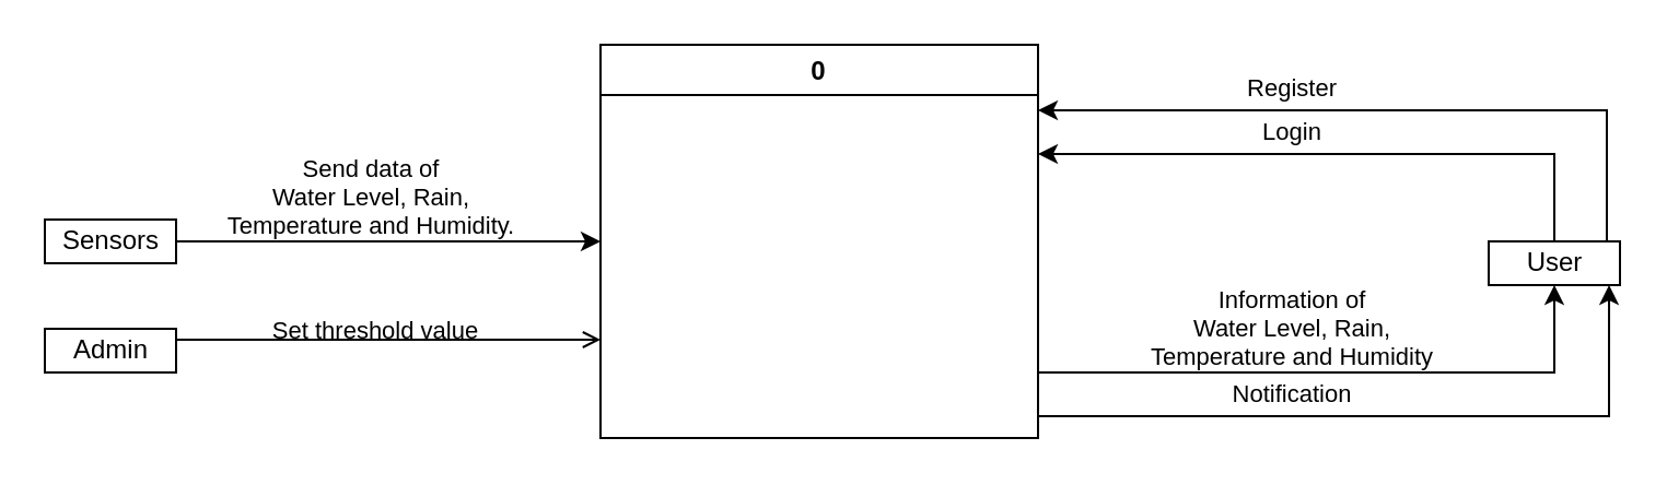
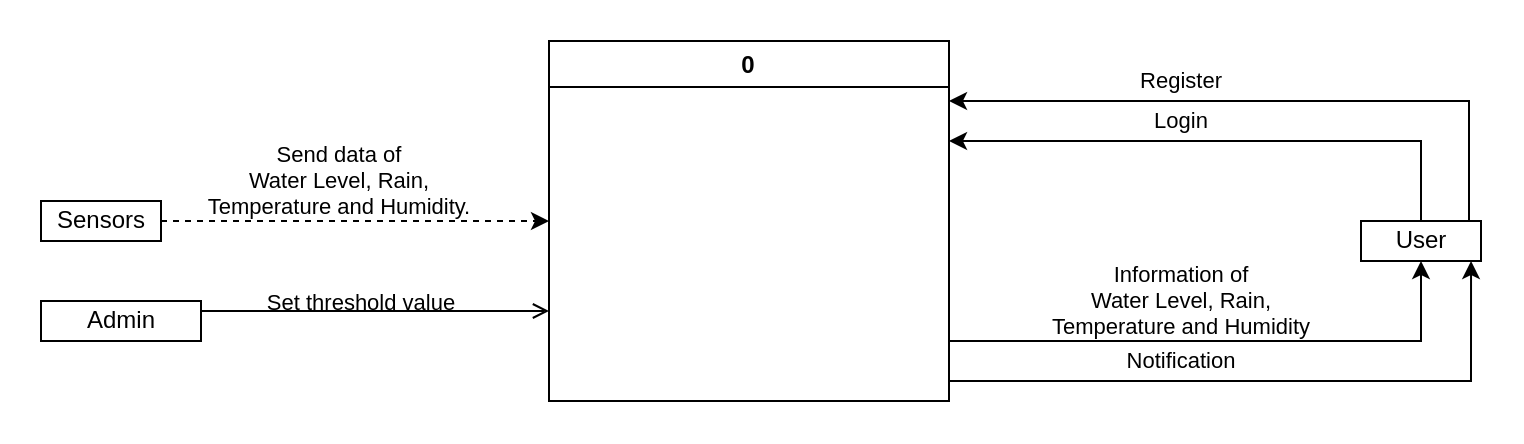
  <mxCell id="0" />
  <mxCell id="1" parent="0" />
  <mxCell id="2" value="&lt;span style=&quot;font-family: Helvetica; font-size: 11px; font-style: normal; font-variant-ligatures: normal; font-variant-caps: normal; font-weight: 400; letter-spacing: normal; orphans: 2; text-align: center; text-indent: 0px; text-transform: none; widows: 2; word-spacing: 0px; -webkit-text-stroke-width: 0px; text-decoration-thickness: initial; text-decoration-style: initial; text-decoration-color: initial; float: none; display: inline !important;&quot;&gt;Information of&lt;/span&gt;&lt;br style=&quot;font-family: Helvetica; font-size: 11px; font-style: normal; font-variant-ligatures: normal; font-variant-caps: normal; font-weight: 400; letter-spacing: normal; orphans: 2; text-align: center; text-indent: 0px; text-transform: none; widows: 2; word-spacing: 0px; -webkit-text-stroke-width: 0px; text-decoration-thickness: initial; text-decoration-style: initial; text-decoration-color: initial;&quot;&gt;&lt;span style=&quot;font-family: Helvetica; font-size: 11px; font-style: normal; font-variant-ligatures: normal; font-variant-caps: normal; font-weight: 400; letter-spacing: normal; orphans: 2; text-align: center; text-indent: 0px; text-transform: none; widows: 2; word-spacing: 0px; -webkit-text-stroke-width: 0px; text-decoration-thickness: initial; text-decoration-style: initial; text-decoration-color: initial; float: none; display: inline !important;&quot;&gt;Water Level, Rain,&lt;/span&gt;&lt;br style=&quot;font-family: Helvetica; font-size: 11px; font-style: normal; font-variant-ligatures: normal; font-variant-caps: normal; font-weight: 400; letter-spacing: normal; orphans: 2; text-align: center; text-indent: 0px; text-transform: none; widows: 2; word-spacing: 0px; -webkit-text-stroke-width: 0px; text-decoration-thickness: initial; text-decoration-style: initial; text-decoration-color: initial;&quot;&gt;&lt;span style=&quot;font-family: Helvetica; font-size: 11px; font-style: normal; font-variant-ligatures: normal; font-variant-caps: normal; font-weight: 400; letter-spacing: normal; orphans: 2; text-align: center; text-indent: 0px; text-transform: none; widows: 2; word-spacing: 0px; -webkit-text-stroke-width: 0px; text-decoration-thickness: initial; text-decoration-style: initial; text-decoration-color: initial; float: none; display: inline !important;&quot;&gt;Temperature and Humidity&lt;/span&gt;" style="edgeStyle=orthogonalEdgeStyle;rounded=0;orthogonalLoop=1;jettySize=auto;html=1;entryX=0.5;entryY=1;entryDx=0;entryDy=0;labelBorderColor=none;spacingTop=0;labelBackgroundColor=none;fontColor=default;" parent="1" target="9" edge="1"><mxGeometry x="-0.159" y="20" relative="1" as="geometry"><mxPoint x="474" y="170" as="sourcePoint" /><mxPoint x="660" y="120" as="targetPoint" /><Array as="points"><mxPoint x="474" y="170" /><mxPoint x="710" y="170" /></Array><mxPoint as="offset" /></mxGeometry></mxCell>
  <mxCell id="3" value="&lt;p style=&quot;line-height: 110%;&quot;&gt;Notification&lt;/p&gt;" style="edgeStyle=orthogonalEdgeStyle;rounded=0;orthogonalLoop=1;jettySize=auto;html=1;entryX=0.917;entryY=1;entryDx=0;entryDy=0;labelBorderColor=none;labelBackgroundColor=none;entryPerimeter=0;" parent="1" target="9" edge="1"><mxGeometry x="-0.277" y="10" relative="1" as="geometry"><mxPoint x="474" y="190" as="sourcePoint" /><Array as="points"><mxPoint x="474" y="190" /><mxPoint x="735" y="190" /></Array><mxPoint as="offset" /></mxGeometry></mxCell>
  <mxCell id="4" value="0" style="swimlane;" parent="1" vertex="1"><mxGeometry x="274" y="20" width="200" height="180" as="geometry"><mxRectangle x="314" y="485" width="50" height="30" as="alternateBounds" /></mxGeometry></mxCell>
- <mxCell id="5" value="&lt;span style=&quot;font-family: Helvetica; font-size: 11px; font-style: normal; font-variant-ligatures: normal; font-variant-caps: normal; font-weight: 400; letter-spacing: normal; orphans: 2; text-align: center; text-indent: 0px; text-transform: none; widows: 2; word-spacing: 0px; -webkit-text-stroke-width: 0px; text-decoration-thickness: initial; text-decoration-style: initial; text-decoration-color: initial; float: none; display: inline !important;&quot;&gt;Send data of&lt;/span&gt;&lt;br style=&quot;font-family: Helvetica; font-size: 11px; font-style: normal; font-variant-ligatures: normal; font-variant-caps: normal; font-weight: 400; letter-spacing: normal; orphans: 2; text-align: center; text-indent: 0px; text-transform: none; widows: 2; word-spacing: 0px; -webkit-text-stroke-width: 0px; text-decoration-thickness: initial; text-decoration-style: initial; text-decoration-color: initial;&quot;&gt;&lt;span style=&quot;font-family: Helvetica; font-size: 11px; font-style: normal; font-variant-ligatures: normal; font-variant-caps: normal; font-weight: 400; letter-spacing: normal; orphans: 2; text-align: center; text-indent: 0px; text-transform: none; widows: 2; word-spacing: 0px; -webkit-text-stroke-width: 0px; text-decoration-thickness: initial; text-decoration-style: initial; text-decoration-color: initial; float: none; display: inline !important;&quot;&gt;Water Level, Rain,&lt;/span&gt;&lt;br style=&quot;font-family: Helvetica; font-size: 11px; font-style: normal; font-variant-ligatures: normal; font-variant-caps: normal; font-weight: 400; letter-spacing: normal; orphans: 2; text-align: center; text-indent: 0px; text-transform: none; widows: 2; word-spacing: 0px; -webkit-text-stroke-width: 0px; text-decoration-thickness: initial; text-decoration-style: initial; text-decoration-color: initial;&quot;&gt;&lt;span style=&quot;font-family: Helvetica; font-size: 11px; font-style: normal; font-variant-ligatures: normal; font-variant-caps: normal; font-weight: 400; letter-spacing: normal; orphans: 2; text-align: center; text-indent: 0px; text-transform: none; widows: 2; word-spacing: 0px; -webkit-text-stroke-width: 0px; text-decoration-thickness: initial; text-decoration-style: initial; text-decoration-color: initial; float: none; display: inline !important;&quot;&gt;Temperature and Humidity.&lt;/span&gt;" style="edgeStyle=orthogonalEdgeStyle;rounded=0;orthogonalLoop=1;jettySize=auto;html=1;entryX=0;entryY=0.5;entryDx=0;entryDy=0;labelBorderColor=none;labelBackgroundColor=none;fontColor=default;" parent="1" source="6" target="4" edge="1"><mxGeometry x="-0.081" y="20" relative="1" as="geometry"><mxPoint as="offset" /></mxGeometry></mxCell>
+ <mxCell id="5" value="&lt;span style=&quot;font-family: Helvetica; font-size: 11px; font-style: normal; font-variant-ligatures: normal; font-variant-caps: normal; font-weight: 400; letter-spacing: normal; orphans: 2; text-align: center; text-indent: 0px; text-transform: none; widows: 2; word-spacing: 0px; -webkit-text-stroke-width: 0px; text-decoration-thickness: initial; text-decoration-style: initial; text-decoration-color: initial; float: none; display: inline !important;&quot;&gt;Send data of&lt;/span&gt;&lt;br style=&quot;font-family: Helvetica; font-size: 11px; font-style: normal; font-variant-ligatures: normal; font-variant-caps: normal; font-weight: 400; letter-spacing: normal; orphans: 2; text-align: center; text-indent: 0px; text-transform: none; widows: 2; word-spacing: 0px; -webkit-text-stroke-width: 0px; text-decoration-thickness: initial; text-decoration-style: initial; text-decoration-color: initial;&quot;&gt;&lt;span style=&quot;font-family: Helvetica; font-size: 11px; font-style: normal; font-variant-ligatures: normal; font-variant-caps: normal; font-weight: 400; letter-spacing: normal; orphans: 2; text-align: center; text-indent: 0px; text-transform: none; widows: 2; word-spacing: 0px; -webkit-text-stroke-width: 0px; text-decoration-thickness: initial; text-decoration-style: initial; text-decoration-color: initial; float: none; display: inline !important;&quot;&gt;Water Level, Rain,&lt;/span&gt;&lt;br style=&quot;font-family: Helvetica; font-size: 11px; font-style: normal; font-variant-ligatures: normal; font-variant-caps: normal; font-weight: 400; letter-spacing: normal; orphans: 2; text-align: center; text-indent: 0px; text-transform: none; widows: 2; word-spacing: 0px; -webkit-text-stroke-width: 0px; text-decoration-thickness: initial; text-decoration-style: initial; text-decoration-color: initial;&quot;&gt;&lt;span style=&quot;font-family: Helvetica; font-size: 11px; font-style: normal; font-variant-ligatures: normal; font-variant-caps: normal; font-weight: 400; letter-spacing: normal; orphans: 2; text-align: center; text-indent: 0px; text-transform: none; widows: 2; word-spacing: 0px; -webkit-text-stroke-width: 0px; text-decoration-thickness: initial; text-decoration-style: initial; text-decoration-color: initial; float: none; display: inline !important;&quot;&gt;Temperature and Humidity.&lt;/span&gt;" style="edgeStyle=orthogonalEdgeStyle;rounded=0;orthogonalLoop=1;jettySize=auto;html=1;entryX=0;entryY=0.5;entryDx=0;entryDy=0;labelBorderColor=none;labelBackgroundColor=none;fontColor=default;dashed=1;" parent="1" source="6" target="4" edge="1"><mxGeometry x="-0.081" y="20" relative="1" as="geometry"><mxPoint as="offset" /></mxGeometry></mxCell>
  <mxCell id="6" value="Sensors" style="html=1;dashed=0;whitespace=wrap;" parent="1" vertex="1"><mxGeometry x="20" y="100" width="60" height="20" as="geometry" /></mxCell>
  <mxCell id="7" value="Login" style="edgeStyle=orthogonalEdgeStyle;rounded=0;orthogonalLoop=1;jettySize=auto;html=1;labelBorderColor=none;exitX=0.5;exitY=0;exitDx=0;exitDy=0;labelBackgroundColor=none;" parent="1" source="9" edge="1"><mxGeometry x="0.159" y="-10" relative="1" as="geometry"><mxPoint x="474" y="70" as="targetPoint" /><Array as="points"><mxPoint x="710" y="70" /></Array><mxPoint as="offset" /></mxGeometry></mxCell>
  <mxCell id="8" value="Register" style="edgeStyle=orthogonalEdgeStyle;rounded=0;orthogonalLoop=1;jettySize=auto;html=1;labelBorderColor=none;labelBackgroundColor=none;" parent="1" source="9" edge="1"><mxGeometry x="0.275" y="-10" relative="1" as="geometry"><mxPoint x="474" y="50" as="targetPoint" /><Array as="points"><mxPoint x="734" y="50" /><mxPoint x="474" y="50" /></Array><mxPoint as="offset" /></mxGeometry></mxCell>
  <mxCell id="9" value="User" style="html=1;dashed=0;whitespace=wrap;" parent="1" vertex="1"><mxGeometry x="680" y="110" width="60" height="20" as="geometry" /></mxCell>
  <mxCell id="10" style="edgeStyle=orthogonalEdgeStyle;rounded=0;orthogonalLoop=1;jettySize=auto;html=1;entryX=0;entryY=0.75;entryDx=0;entryDy=0;endArrow=open;" parent="1" source="12" target="4" edge="1"><mxGeometry relative="1" as="geometry"><mxPoint x="310" y="170" as="targetPoint" /><Array as="points"><mxPoint x="140" y="155" /><mxPoint x="140" y="155" /></Array></mxGeometry></mxCell>
  <mxCell id="11" value="Set threshold value" style="edgeLabel;html=1;align=center;verticalAlign=middle;resizable=0;points=[];labelBackgroundColor=none;" parent="10" vertex="1" connectable="0"><mxGeometry x="0.112" relative="1" as="geometry"><mxPoint x="-18" y="-5" as="offset" /></mxGeometry></mxCell>
- <mxCell id="12" value="Admin" style="html=1;dashed=0;whitespace=wrap;" parent="1" vertex="1"><mxGeometry x="20" y="150" width="60" height="20" as="geometry" /></mxCell>
+ <mxCell id="12" value="Admin" style="html=1;dashed=0;whitespace=wrap;" parent="1" vertex="1"><mxGeometry x="20" y="150" width="80" height="20" as="geometry" /></mxCell>
